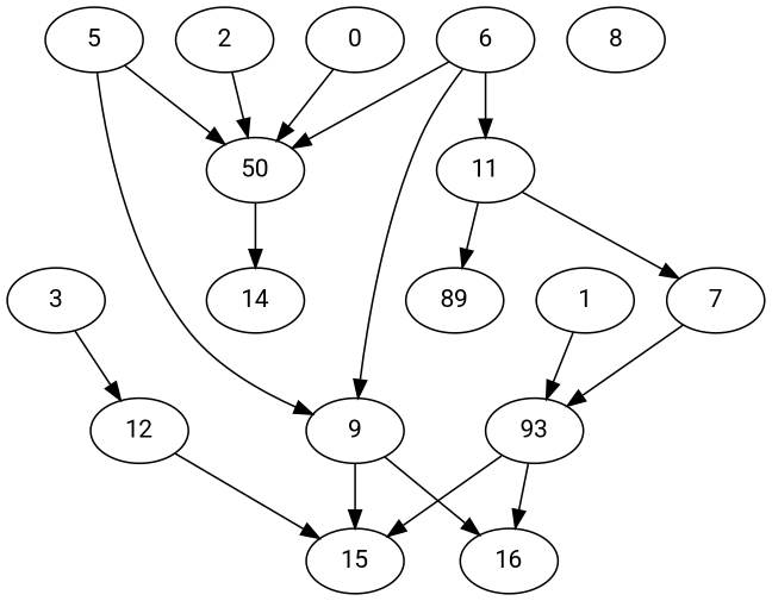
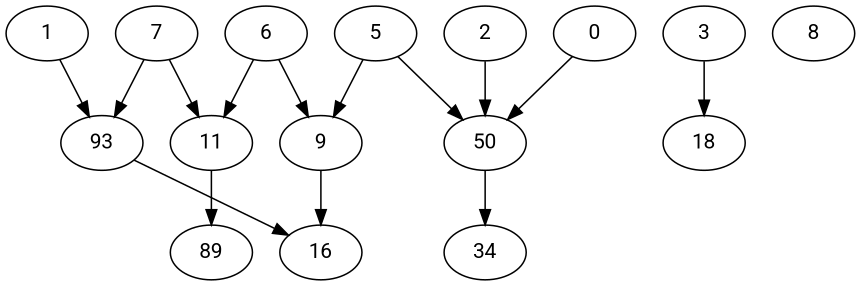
  digraph {
    fontname=Roboto
    node [alpha=0.09 fontname=Roboto]
    edge [fontname=Roboto]
    1 [alpha=0.17 expect_size=12479488]
    n2 [alpha=0.11 expect_size=47143936 label=93]
-   15 [alpha=0.01 expect_size=37758976]
    16 [alpha=0.20 expect_size=46302208]
    2 [alpha=0.04 expect_size=41356288]
    n6 [alpha=0.13 expect_size=9327616 label=50]
-   14 [expect_size=6128640]
+   14 [expect_size=6128640 label=34]
    3 [alpha=0.03 expect_size=18824192]
-   12 [alpha=0.01 expect_size=38521856]
+   12 [alpha=0.01 expect_size=38521856 label=18]
    n10 [alpha=0.13 expect_size=38188032 label=0]
    5 [alpha=0.04 expect_size=43753472]
    9 [expect_size=44039168]
    6 [alpha=0.06 expect_size=43518976]
    11 [expect_size=45752320]
    n15 [alpha=0.06 expect_size=51471360 label=89]
    7 [expect_size=22891520]
    8 [alpha=0.07 expect_size=15975424]
    1 -> n2
-   n2 -> 15
    n2 -> 16
    2 -> n6
    n6 -> 14
    3 -> 12
-   12 -> 15
    n10 -> n6
    5 -> n6
    5 -> 9
-   9 -> 15
    9 -> 16
-   6 -> n6
    6 -> 9
    6 -> 11
    11 -> n15
    7 -> n2
-   11 -> 7
+   7 -> 11
  }
